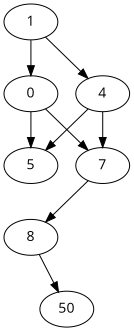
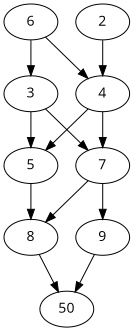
  digraph {
    fontname="Open Sans"
    node [alpha=0.03 fontname="Open Sans"]
    edge [fontname="Open Sans"]
-   1 [alpha=0.13 expect_size=40467456]
-   3 [alpha=0.04 expect_size=37116928 label=0]
+   1 [alpha=0.13 expect_size=40467456 label=6]
+   3 [alpha=0.04 expect_size=37116928]
    4 [expect_size=37519360]
    5 [alpha=0.06 expect_size=44261376]
    7 [expect_size=20613120]
    8 [alpha=0.02 expect_size=47764480]
+   9 [alpha=0.02 expect_size=19020800]
+   2 [alpha=0.08 expect_size=11866112]
    n9 [alpha=0.09 expect_size=27958272 label=50]
    1 -> 3
    1 -> 4
    3 -> 5
    3 -> 7
    4 -> 5
    4 -> 7
+   5 -> 8
    7 -> 8
+   7 -> 9
    8 -> n9
+   9 -> n9
+   2 -> 4
  }
